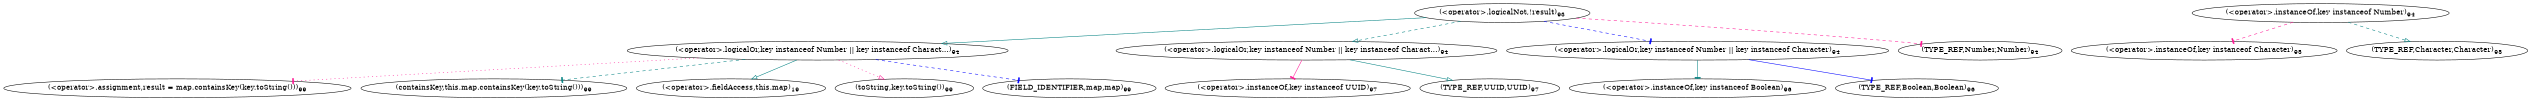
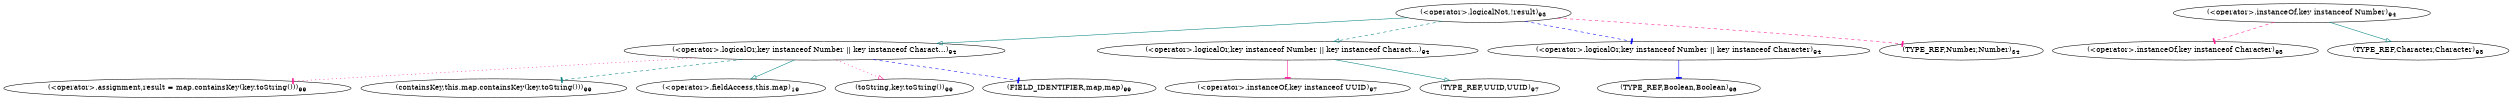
  digraph {
    edge [arrowhead=tee color=teal style=solid]
    n1 [label=<(&lt;operator&gt;.logicalNot,!result)<SUB>93</SUB>>]
    n2 [label=<(&lt;operator&gt;.logicalOr,key instanceof Number || key instanceof Charact...)<SUB>94</SUB>>]
    n3 [label=<(&lt;operator&gt;.logicalOr,key instanceof Number || key instanceof Charact...)<SUB>94</SUB>>]
    n4 [label=<(&lt;operator&gt;.logicalOr,key instanceof Number || key instanceof Character)<SUB>94</SUB>>]
-   n5 [label=<(TYPE_REF,Number,Number)<SUB>94</SUB>>]
+   n5 [label=<(TYPE_REF,Number,Number)<SUB>34</SUB>>]
    n6 [label=<(&lt;operator&gt;.assignment,result = map.containsKey(key.toString()))<SUB>99</SUB>>]
    n7 [label=<(containsKey,this.map.containsKey(key.toString()))<SUB>99</SUB>>]
    n8 [label=<(&lt;operator&gt;.fieldAccess,this.map)<SUB>19</SUB>>]
    n9 [label=<(toString,key.toString())<SUB>99</SUB>>]
    n10 [label=<(FIELD_IDENTIFIER,map,map)<SUB>99</SUB>>]
    n11 [label=<(&lt;operator&gt;.instanceOf,key instanceof UUID)<SUB>97</SUB>>]
    n12 [label=<(TYPE_REF,UUID,UUID)<SUB>97</SUB>>]
-   n13 [label=<(&lt;operator&gt;.instanceOf,key instanceof Boolean)<SUB>96</SUB>>]
    n14 [label=<(TYPE_REF,Boolean,Boolean)<SUB>96</SUB>>]
    n15 [label=<(&lt;operator&gt;.instanceOf,key instanceof Number)<SUB>94</SUB>>]
    n16 [label=<(&lt;operator&gt;.instanceOf,key instanceof Character)<SUB>95</SUB>>]
    n17 [label=<(TYPE_REF,Character,Character)<SUB>95</SUB>>]
    n1 -> n2 [arrowhead=onormal]
    n1 -> n3 [arrowhead=onormal style=dashed]
    n1 -> n4 [color=blue style=dashed]
    n1 -> n5 [color=deeppink style=dashed]
    n2 -> n6 [color=deeppink style=dotted]
    n2 -> n7 [style=dashed]
    n2 -> n8 [arrowhead=onormal]
    n2 -> n9 [arrowhead=onormal color=deeppink style=dotted]
    n2 -> n10 [color=blue style=dashed]
    n3 -> n11 [color=deeppink]
    n3 -> n12 [arrowhead=onormal]
-   n4 -> n13
    n4 -> n14 [color=blue]
    n15 -> n16 [color=deeppink style=dashed]
-   n15 -> n17 [arrowhead=onormal style=dashed]
+   n15 -> n17 [arrowhead=onormal]
  }
